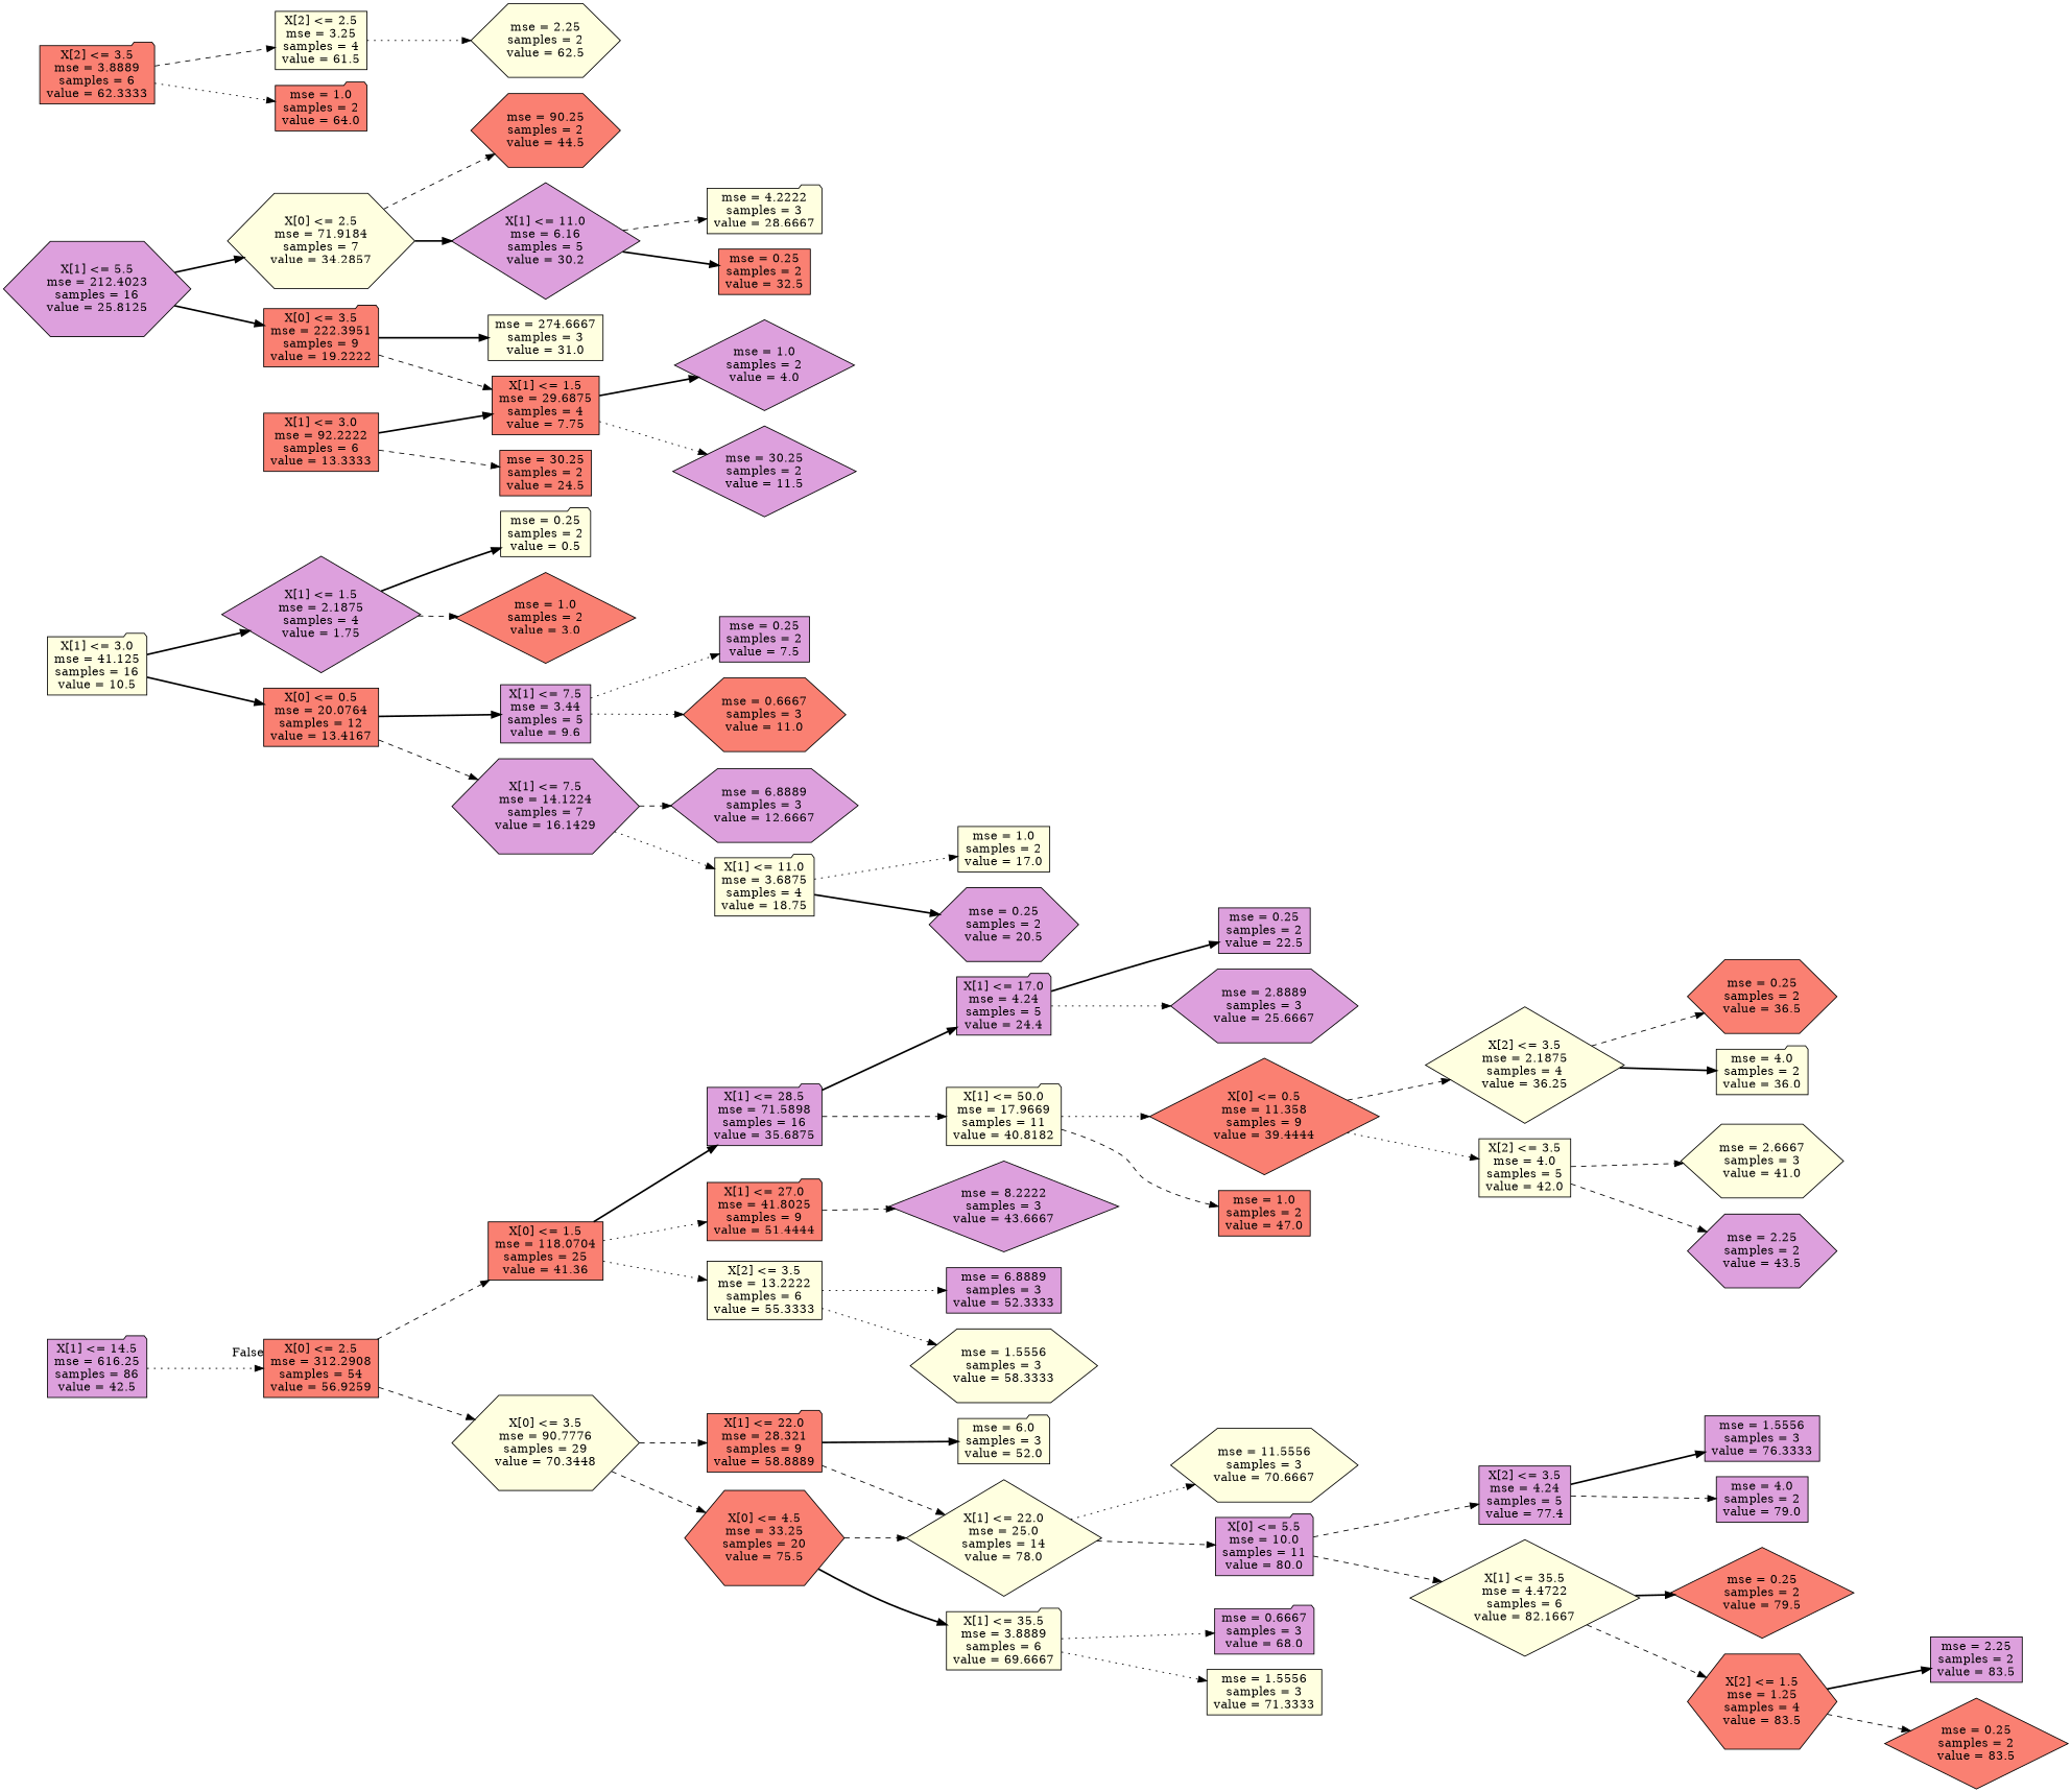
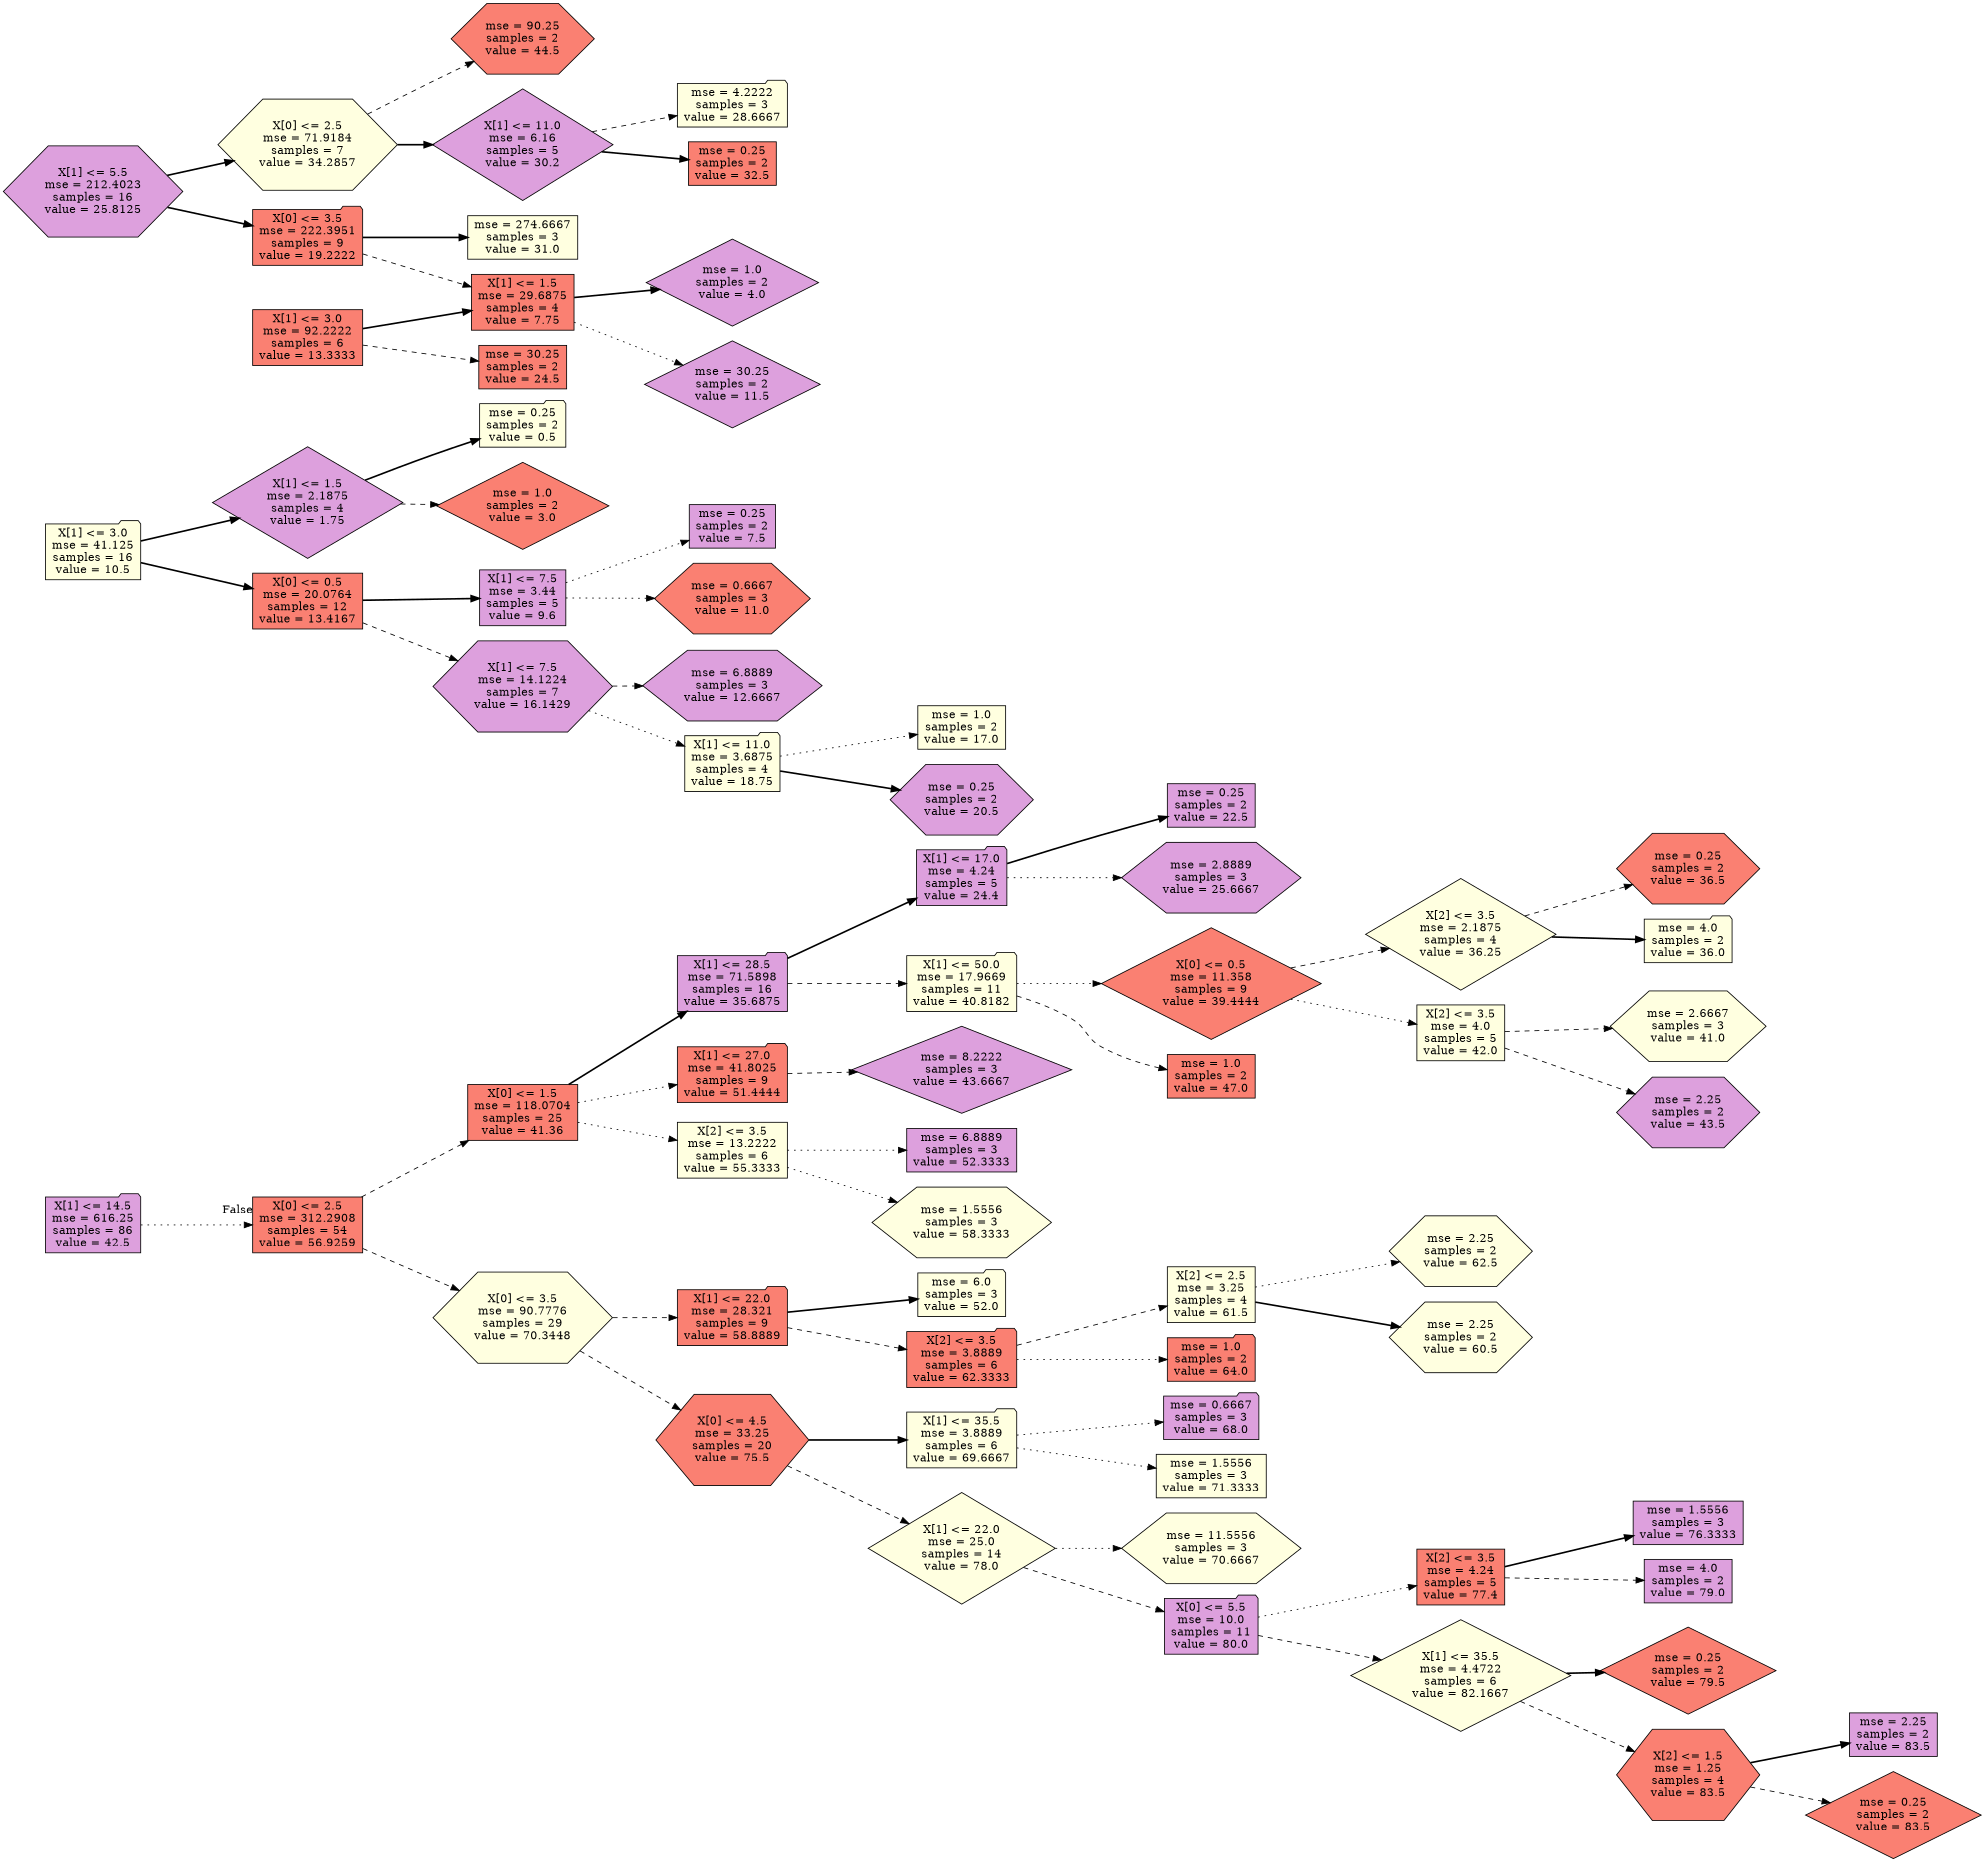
  digraph {
    fontname="DejaVu Serif"
    rankdir=LR
    node [fillcolor=plum fontname="DejaVu Serif" shape=box style=filled]
    edge [fontname="DejaVu Serif" style=dashed]
    n1 [label="X[1] <= 14.5\nmse = 616.25\nsamples = 86\nvalue = 42.5" shape=folder]
    n2 [fillcolor=salmon label="X[0] <= 2.5\nmse = 312.2908\nsamples = 54\nvalue = 56.9259"]
    n3 [fillcolor=salmon label="X[0] <= 1.5\nmse = 118.0704\nsamples = 25\nvalue = 41.36"]
    n4 [fillcolor=lightyellow label="X[0] <= 3.5\nmse = 90.7776\nsamples = 29\nvalue = 70.3448" shape=hexagon]
    n5 [fillcolor=lightyellow label="X[1] <= 3.0\nmse = 41.125\nsamples = 16\nvalue = 10.5" shape=folder]
    n6 [label="X[1] <= 1.5\nmse = 2.1875\nsamples = 4\nvalue = 1.75" shape=diamond]
    n7 [fillcolor=salmon label="X[0] <= 0.5\nmse = 20.0764\nsamples = 12\nvalue = 13.4167"]
    n8 [label="X[1] <= 5.5\nmse = 212.4023\nsamples = 16\nvalue = 25.8125" shape=hexagon]
    n9 [fillcolor=salmon label="X[0] <= 3.5\nmse = 222.3951\nsamples = 9\nvalue = 19.2222" shape=folder]
    n10 [fillcolor=lightyellow label="X[0] <= 2.5\nmse = 71.9184\nsamples = 7\nvalue = 34.2857" shape=hexagon]
    n11 [fillcolor=lightyellow label="mse = 0.25\nsamples = 2\nvalue = 0.5" shape=folder]
    n12 [fillcolor=salmon label="mse = 1.0\nsamples = 2\nvalue = 3.0" shape=diamond]
    n13 [label="X[1] <= 7.5\nmse = 3.44\nsamples = 5\nvalue = 9.6"]
    n14 [label="X[1] <= 7.5\nmse = 14.1224\nsamples = 7\nvalue = 16.1429" shape=hexagon]
    n15 [label="mse = 0.25\nsamples = 2\nvalue = 7.5"]
    n16 [fillcolor=salmon label="mse = 0.6667\nsamples = 3\nvalue = 11.0" shape=hexagon]
    n17 [label="mse = 6.8889\nsamples = 3\nvalue = 12.6667" shape=hexagon]
    n18 [fillcolor=lightyellow label="X[1] <= 11.0\nmse = 3.6875\nsamples = 4\nvalue = 18.75" shape=folder]
    n19 [fillcolor=lightyellow label="mse = 1.0\nsamples = 2\nvalue = 17.0"]
    n20 [label="mse = 0.25\nsamples = 2\nvalue = 20.5" shape=hexagon]
    n21 [fillcolor=lightyellow label="mse = 274.6667\nsamples = 3\nvalue = 31.0"]
    n22 [fillcolor=salmon label="X[1] <= 1.5\nmse = 29.6875\nsamples = 4\nvalue = 7.75"]
    n23 [label="X[1] <= 11.0\nmse = 6.16\nsamples = 5\nvalue = 30.2" shape=diamond]
    n24 [fillcolor=salmon label="mse = 90.25\nsamples = 2\nvalue = 44.5" shape=hexagon]
    n25 [fillcolor=salmon label="X[1] <= 3.0\nmse = 92.2222\nsamples = 6\nvalue = 13.3333"]
    n26 [fillcolor=salmon label="mse = 30.25\nsamples = 2\nvalue = 24.5"]
    n27 [label="mse = 1.0\nsamples = 2\nvalue = 4.0" shape=diamond]
    n28 [label="mse = 30.25\nsamples = 2\nvalue = 11.5" shape=diamond]
    n29 [fillcolor=lightyellow label="mse = 4.2222\nsamples = 3\nvalue = 28.6667" shape=folder]
    n30 [fillcolor=salmon label="mse = 0.25\nsamples = 2\nvalue = 32.5"]
    n31 [label="X[1] <= 28.5\nmse = 71.5898\nsamples = 16\nvalue = 35.6875" shape=folder]
    n32 [fillcolor=salmon label="X[1] <= 27.0\nmse = 41.8025\nsamples = 9\nvalue = 51.4444" shape=folder]
    n33 [fillcolor=lightyellow label="X[2] <= 3.5\nmse = 13.2222\nsamples = 6\nvalue = 55.3333"]
    n34 [fillcolor=salmon label="X[1] <= 22.0\nmse = 28.321\nsamples = 9\nvalue = 58.8889" shape=folder]
    n35 [fillcolor=salmon label="X[0] <= 4.5\nmse = 33.25\nsamples = 20\nvalue = 75.5" shape=hexagon]
    n36 [label="X[1] <= 17.0\nmse = 4.24\nsamples = 5\nvalue = 24.4" shape=folder]
    n37 [fillcolor=lightyellow label="X[1] <= 50.0\nmse = 17.9669\nsamples = 11\nvalue = 40.8182" shape=folder]
    n38 [label="mse = 8.2222\nsamples = 3\nvalue = 43.6667" shape=diamond]
    n39 [label="mse = 0.25\nsamples = 2\nvalue = 22.5"]
    n40 [label="mse = 2.8889\nsamples = 3\nvalue = 25.6667" shape=hexagon]
    n41 [fillcolor=salmon label="X[0] <= 0.5\nmse = 11.358\nsamples = 9\nvalue = 39.4444" shape=diamond]
    n42 [fillcolor=salmon label="mse = 1.0\nsamples = 2\nvalue = 47.0"]
    n43 [fillcolor=lightyellow label="X[2] <= 3.5\nmse = 2.1875\nsamples = 4\nvalue = 36.25" shape=diamond]
    n44 [fillcolor=lightyellow label="X[2] <= 3.5\nmse = 4.0\nsamples = 5\nvalue = 42.0"]
    n45 [fillcolor=salmon label="mse = 0.25\nsamples = 2\nvalue = 36.5" shape=hexagon]
    n46 [fillcolor=lightyellow label="mse = 4.0\nsamples = 2\nvalue = 36.0" shape=folder]
    n47 [fillcolor=lightyellow label="mse = 2.6667\nsamples = 3\nvalue = 41.0" shape=hexagon]
    n48 [label="mse = 2.25\nsamples = 2\nvalue = 43.5" shape=hexagon]
    n49 [label="mse = 6.8889\nsamples = 3\nvalue = 52.3333"]
    n50 [fillcolor=lightyellow label="mse = 1.5556\nsamples = 3\nvalue = 58.3333" shape=hexagon]
    n51 [fillcolor=lightyellow label="mse = 6.0\nsamples = 3\nvalue = 52.0" shape=folder]
    n52 [fillcolor=salmon label="X[2] <= 3.5\nmse = 3.8889\nsamples = 6\nvalue = 62.3333" shape=folder]
    n53 [fillcolor=lightyellow label="X[1] <= 35.5\nmse = 3.8889\nsamples = 6\nvalue = 69.6667" shape=folder]
    n54 [fillcolor=lightyellow label="X[1] <= 22.0\nmse = 25.0\nsamples = 14\nvalue = 78.0" shape=diamond]
    n55 [fillcolor=lightyellow label="X[2] <= 2.5\nmse = 3.25\nsamples = 4\nvalue = 61.5"]
    n56 [fillcolor=salmon label="mse = 1.0\nsamples = 2\nvalue = 64.0" shape=folder]
    n57 [fillcolor=lightyellow label="mse = 2.25\nsamples = 2\nvalue = 62.5" shape=hexagon]
+   n58 [fillcolor=lightyellow label="mse = 2.25\nsamples = 2\nvalue = 60.5" shape=hexagon]
    n59 [label="mse = 0.6667\nsamples = 3\nvalue = 68.0" shape=folder]
    n60 [fillcolor=lightyellow label="mse = 1.5556\nsamples = 3\nvalue = 71.3333"]
    n61 [fillcolor=lightyellow label="mse = 11.5556\nsamples = 3\nvalue = 70.6667" shape=hexagon]
    n62 [label="X[0] <= 5.5\nmse = 10.0\nsamples = 11\nvalue = 80.0" shape=folder]
-   n63 [label="X[2] <= 3.5\nmse = 4.24\nsamples = 5\nvalue = 77.4"]
+   n63 [fillcolor=salmon label="X[2] <= 3.5\nmse = 4.24\nsamples = 5\nvalue = 77.4"]
    n64 [fillcolor=lightyellow label="X[1] <= 35.5\nmse = 4.4722\nsamples = 6\nvalue = 82.1667" shape=diamond]
    n65 [label="mse = 1.5556\nsamples = 3\nvalue = 76.3333"]
    n66 [label="mse = 4.0\nsamples = 2\nvalue = 79.0"]
    n67 [fillcolor=salmon label="mse = 0.25\nsamples = 2\nvalue = 79.5" shape=diamond]
    n68 [fillcolor=salmon label="X[2] <= 1.5\nmse = 1.25\nsamples = 4\nvalue = 83.5" shape=hexagon]
    n69 [label="mse = 2.25\nsamples = 2\nvalue = 83.5"]
    n70 [fillcolor=salmon label="mse = 0.25\nsamples = 2\nvalue = 83.5" shape=diamond]
    n1 -> n2 [headlabel=False labelangle=-45 labeldistance=2.5 style=dotted]
    n2 -> n3
    n2 -> n4
    n3 -> n31 [style=bold]
    n3 -> n32 [style=dotted]
    n3 -> n33 [style=dotted]
    n4 -> n34
    n4 -> n35
    n5 -> n6 [style=bold]
    n5 -> n7 [style=bold]
    n6 -> n11 [style=bold]
    n6 -> n12
    n7 -> n13 [style=bold]
    n7 -> n14
    n8 -> n9 [style=bold]
    n8 -> n10 [style=bold]
    n9 -> n21 [style=bold]
    n9 -> n22
    n10 -> n23 [style=bold]
    n10 -> n24
    n13 -> n15 [style=dotted]
    n13 -> n16 [style=dotted]
    n14 -> n17
    n14 -> n18 [style=dotted]
    n18 -> n19 [style=dotted]
    n18 -> n20 [style=bold]
    n22 -> n27 [style=bold]
    n22 -> n28 [style=dotted]
    n23 -> n29
    n23 -> n30 [style=bold]
    n25 -> n22 [style=bold]
    n25 -> n26
    n31 -> n36 [style=bold]
    n31 -> n37
    n32 -> n38
    n33 -> n49 [style=dotted]
    n33 -> n50 [style=dotted]
    n34 -> n51 [style=bold]
-   n34 -> n54
+   n34 -> n52
    n35 -> n53 [style=bold]
    n35 -> n54
    n36 -> n39 [style=bold]
    n36 -> n40 [style=dotted]
    n37 -> n41 [style=dotted]
    n37 -> n42
    n41 -> n43
    n41 -> n44 [style=dotted]
    n43 -> n45
    n43 -> n46 [style=bold]
    n44 -> n47
    n44 -> n48
    n52 -> n55
    n52 -> n56 [style=dotted]
    n53 -> n59 [style=dotted]
    n53 -> n60 [style=dotted]
    n54 -> n61 [style=dotted]
    n54 -> n62
    n55 -> n57 [style=dotted]
-   n62 -> n63
+   n55 -> n58 [style=bold]
+   n62 -> n63 [style=dotted]
    n62 -> n64
    n63 -> n65 [style=bold]
    n63 -> n66
    n64 -> n67 [style=bold]
    n64 -> n68
    n68 -> n69 [style=bold]
    n68 -> n70
  }
